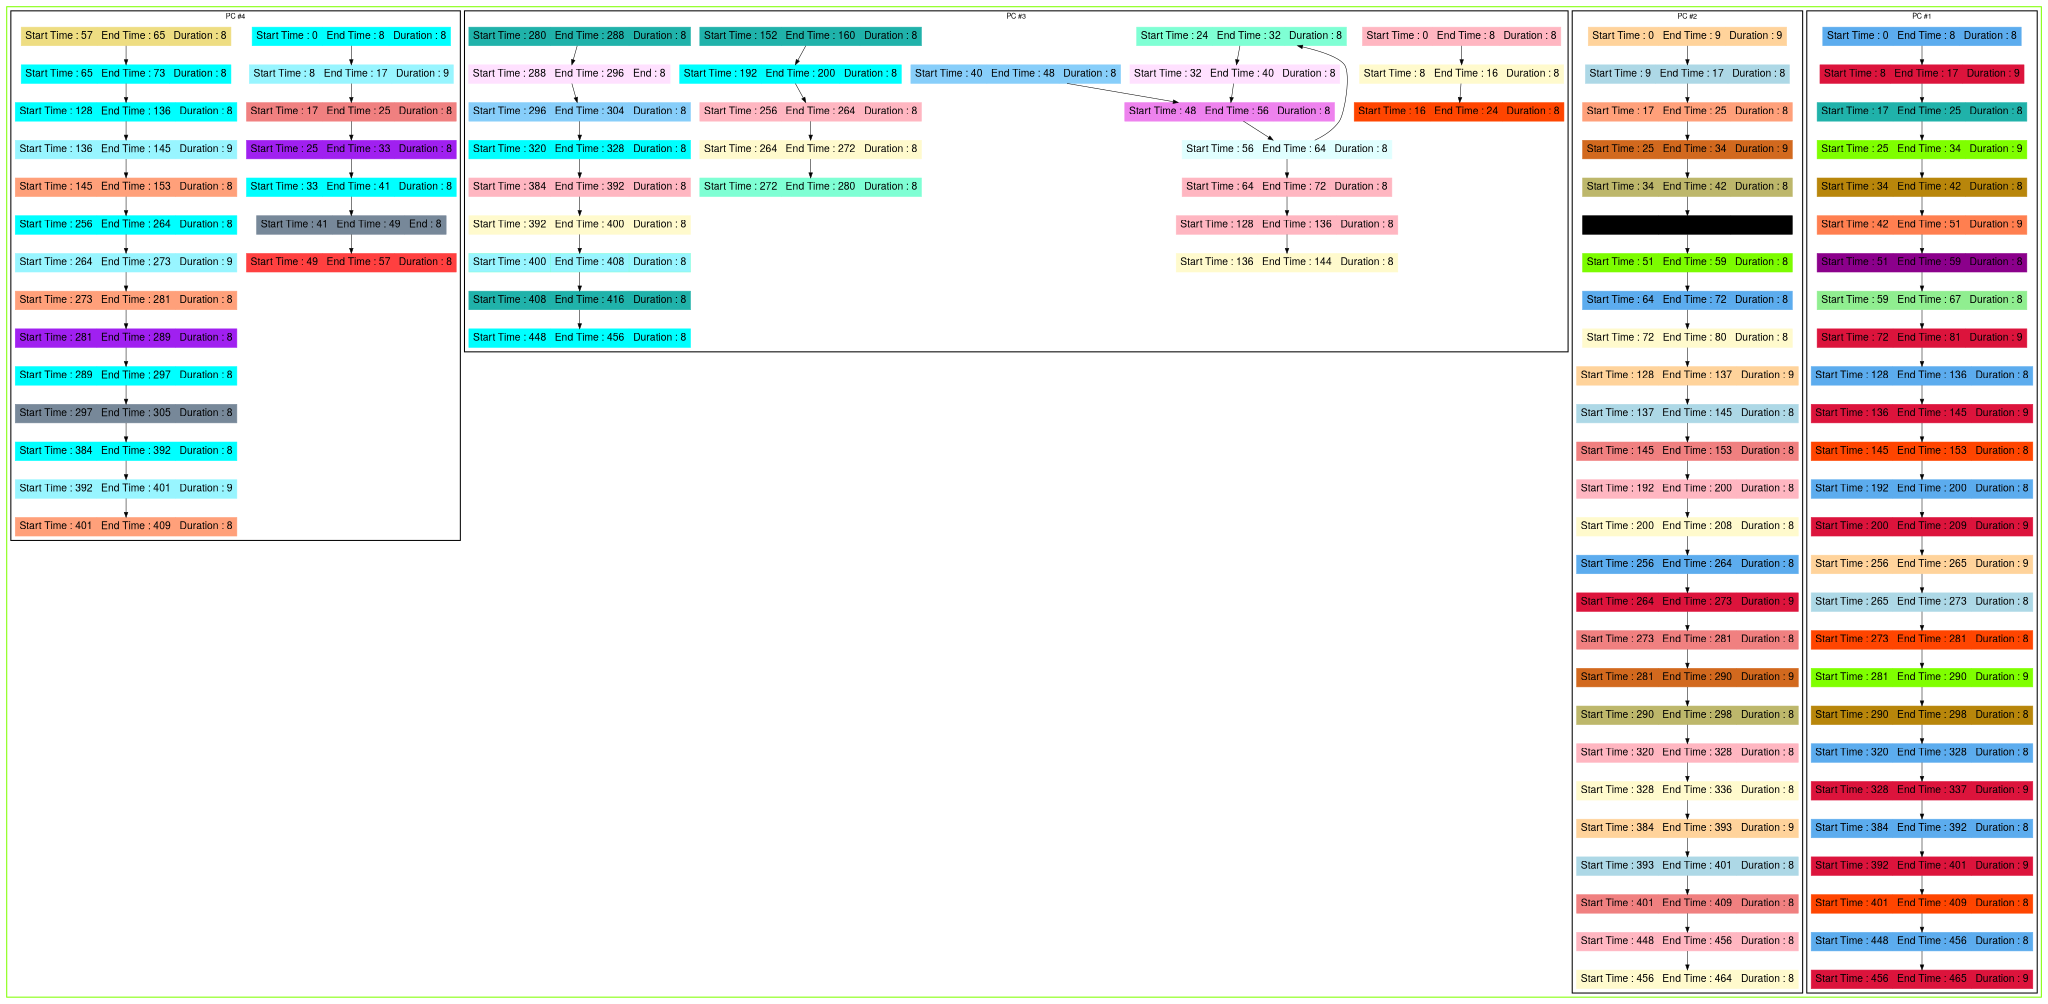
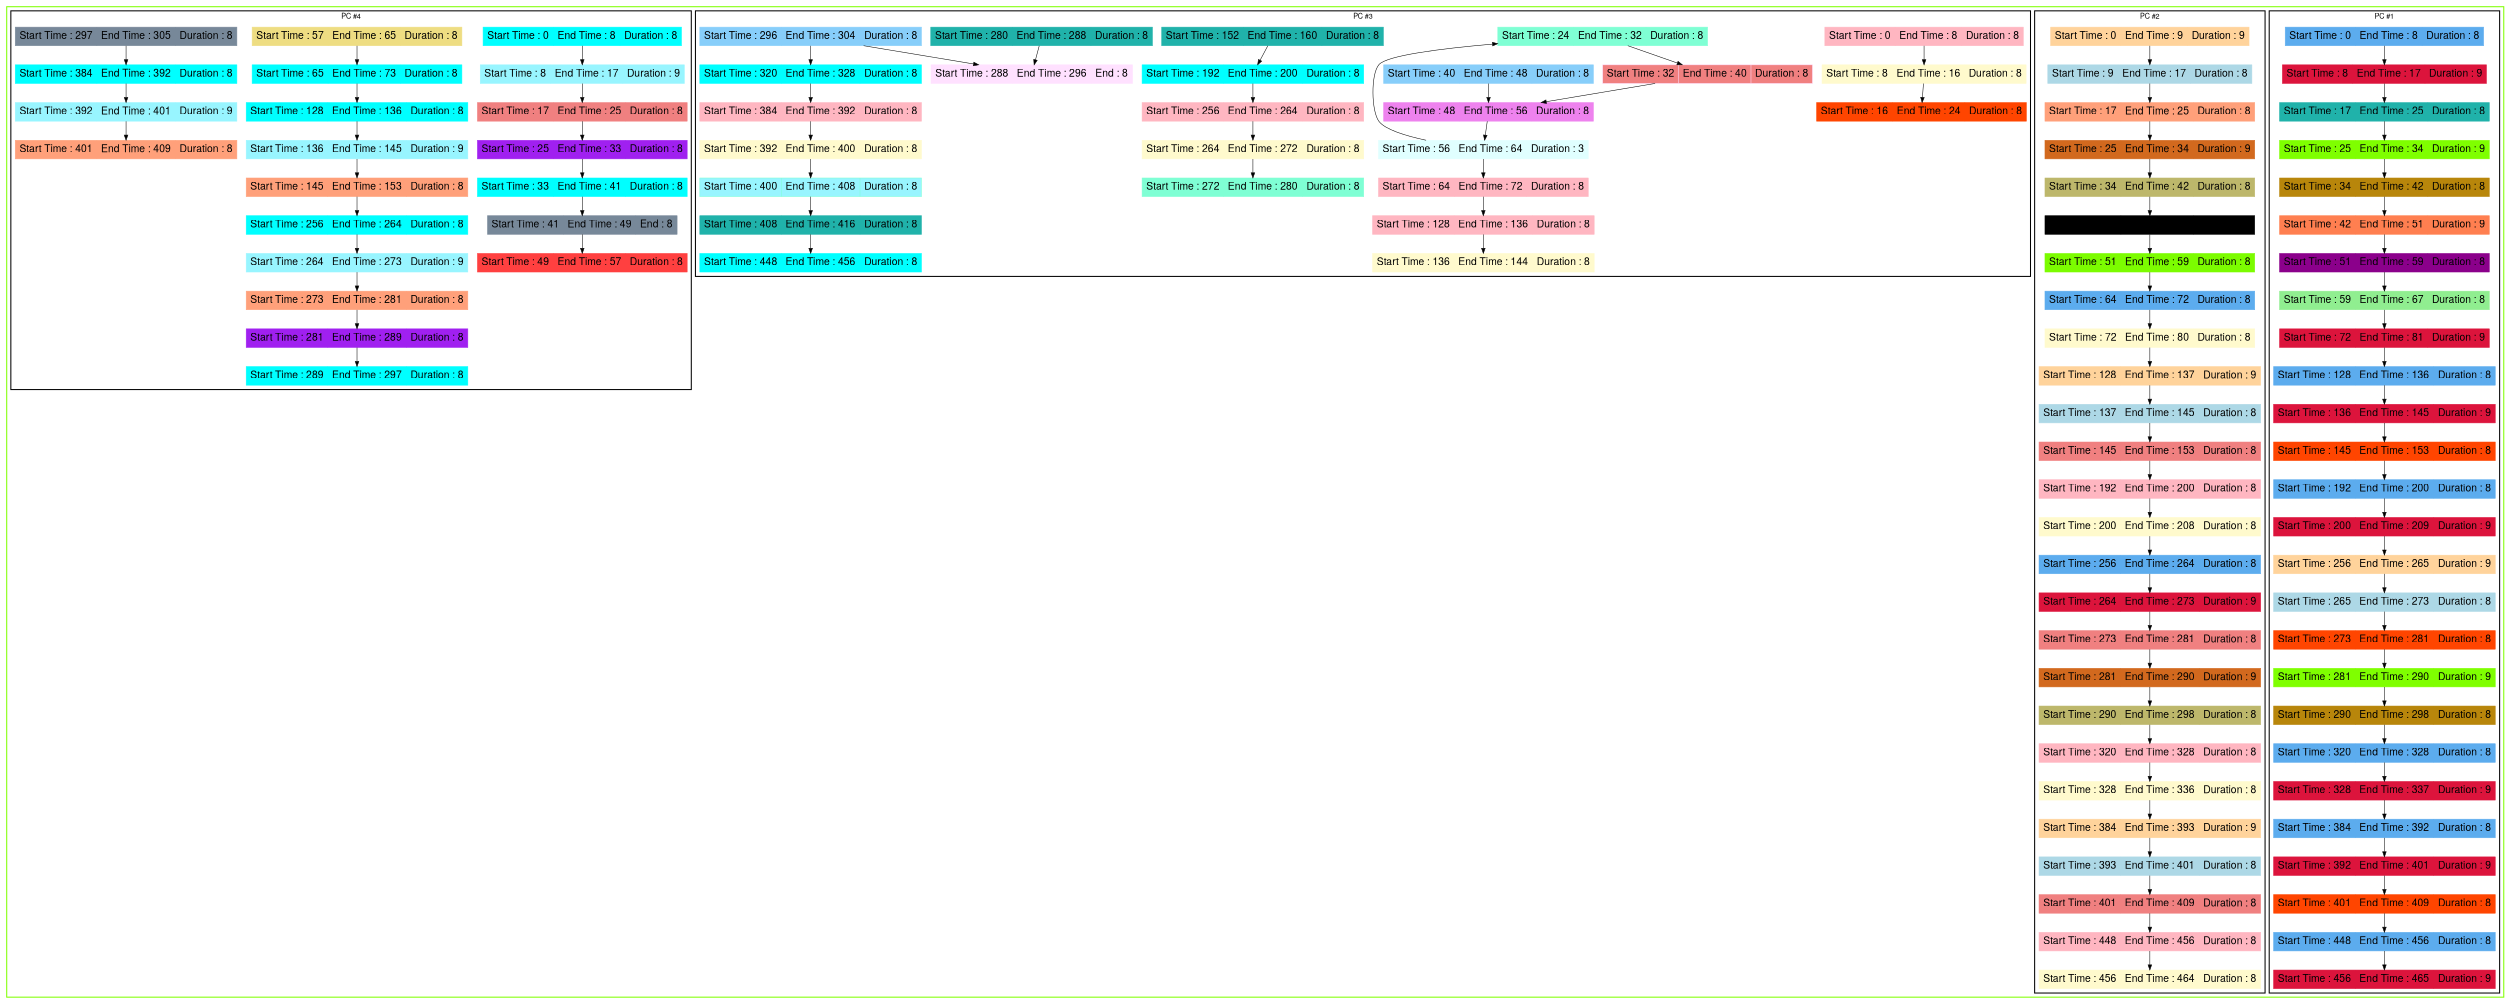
  digraph {
    fontname="Helvetica,Arial,sans-serif"
    rankdir=TB
    node [color=steelblue2 fontname="Helvetica,Arial,sans-serif" fontsize=20 shape=record style=filled]
    edge [fontname="Helvetica,Arial,sans-serif"]
    n1 [label="Start Time : 0 | End Time : 8 | Duration : 8"]
    n2 [color=crimson label="Start Time : 8 | End Time : 17 | Duration : 9"]
    n3 [color=lightseagreen label="Start Time : 17 | End Time : 25 | Duration : 8"]
    n4 [color=chartreuse label="Start Time : 25 | End Time : 34 | Duration : 9"]
    n5 [color=darkgoldenrod label="Start Time : 34 | End Time : 42 | Duration : 8"]
    n6 [color=coral label="Start Time : 42 | End Time : 51 | Duration : 9"]
    n7 [color=darkmagenta label="Start Time : 51 | End Time : 59 | Duration : 8"]
    n8 [color=lightgreen label="Start Time : 59 | End Time : 67 | Duration : 8"]
    n9 [color=crimson label="Start Time : 72 | End Time : 81 | Duration : 9"]
    n10 [label="Start Time : 128 | End Time : 136 | Duration : 8"]
    n11 [color=crimson label="Start Time : 136 | End Time : 145 | Duration : 9"]
    n12 [color=orangered1 label="Start Time : 145 | End Time : 153 | Duration : 8"]
    n13 [label="Start Time : 192 | End Time : 200 | Duration : 8"]
    n14 [color=crimson label="Start Time : 200 | End Time : 209 | Duration : 9"]
    n15 [color=burlywood1 label="Start Time : 256 | End Time : 265 | Duration : 9"]
    n16 [color=lightblue label="Start Time : 265 | End Time : 273 | Duration : 8"]
    n17 [color=orangered1 label="Start Time : 273 | End Time : 281 | Duration : 8"]
    n18 [color=chartreuse label="Start Time : 281 | End Time : 290 | Duration : 9"]
    n19 [color=darkgoldenrod label="Start Time : 290 | End Time : 298 | Duration : 8"]
    n20 [label="Start Time : 320 | End Time : 328 | Duration : 8"]
    n21 [color=crimson label="Start Time : 328 | End Time : 337 | Duration : 9"]
    n22 [label="Start Time : 384 | End Time : 392 | Duration : 8"]
    n23 [color=crimson label="Start Time : 392 | End Time : 401 | Duration : 9"]
    n24 [color=orangered1 label="Start Time : 401 | End Time : 409 | Duration : 8"]
    n25 [label="Start Time : 448 | End Time : 456 | Duration : 8"]
    n26 [color=crimson label="Start Time : 456 | End Time : 465 | Duration : 9"]
    n27 [color=burlywood1 label="Start Time : 0 | End Time : 9 | Duration : 9"]
    n28 [color=lightblue label="Start Time : 9 | End Time : 17 | Duration : 8"]
    n29 [color=lightsalmon label="Start Time : 17 | End Time : 25 | Duration : 8"]
    n30 [color=chocolate label="Start Time : 25 | End Time : 34 | Duration : 9"]
    n31 [color=darkkhaki label="Start Time : 34 | End Time : 42 | Duration : 8"]
    n32 [color=cornflower label="Start Time : 42 | End Time : 51 | Duration : 9"]
    n33 [color=lawngreen label="Start Time : 51 | End Time : 59 | Duration : 8"]
    n34 [label="Start Time : 64 | End Time : 72 | Duration : 8"]
    n35 [color=lemonchiffon label="Start Time : 72 | End Time : 80 | Duration : 8"]
    n36 [color=burlywood1 label="Start Time : 128 | End Time : 137 | Duration : 9"]
    n37 [color=lightblue label="Start Time : 137 | End Time : 145 | Duration : 8"]
    n38 [color=lightcoral label="Start Time : 145 | End Time : 153 | Duration : 8"]
    n39 [color=lightpink label="Start Time : 192 | End Time : 200 | Duration : 8"]
    n40 [color=lemonchiffon label="Start Time : 200 | End Time : 208 | Duration : 8"]
    n41 [label="Start Time : 256 | End Time : 264 | Duration : 8"]
    n42 [color=crimson label="Start Time : 264 | End Time : 273 | Duration : 9"]
    n43 [color=lightcoral label="Start Time : 273 | End Time : 281 | Duration : 8"]
    n44 [color=chocolate label="Start Time : 281 | End Time : 290 | Duration : 9"]
    n45 [color=darkkhaki label="Start Time : 290 | End Time : 298 | Duration : 8"]
    n46 [color=lightpink label="Start Time : 320 | End Time : 328 | Duration : 8"]
    n47 [color=lemonchiffon label="Start Time : 328 | End Time : 336 | Duration : 8"]
    n48 [color=burlywood1 label="Start Time : 384 | End Time : 393 | Duration : 9"]
    n49 [color=lightblue label="Start Time : 393 | End Time : 401 | Duration : 8"]
    n50 [color=lightcoral label="Start Time : 401 | End Time : 409 | Duration : 8"]
    n51 [color=lightpink label="Start Time : 448 | End Time : 456 | Duration : 8"]
    n52 [color=lemonchiffon label="Start Time : 456 | End Time : 464 | Duration : 8"]
    n53 [color=lightpink label="Start Time : 0 | End Time : 8 | Duration : 8"]
    n54 [color=lemonchiffon label="Start Time : 8 | End Time : 16 | Duration : 8"]
    n55 [color=orangered1 label="Start Time : 16 | End Time : 24 | Duration : 8"]
    n56 [color=aquamarine label="Start Time : 24 | End Time : 32 | Duration : 8"]
-   n57 [color=thistle1 label="Start Time : 32 | End Time : 40 | Duration : 8"]
+   n57 [color=thistle1 label="Start Time : 32 | End Time : 40 | Duration : 8" fillcolor=lightcoral]
    n58 [color=lightskyblue label="Start Time : 40 | End Time : 48 | Duration : 8"]
    n59 [color=violet label="Start Time : 48 | End Time : 56 | Duration : 8"]
-   n60 [color=lightcyan label="Start Time : 56 | End Time : 64 | Duration : 8"]
+   n60 [color=lightcyan label="Start Time : 56 | End Time : 64 | Duration : 3"]
    n61 [color=lightpink label="Start Time : 64 | End Time : 72 | Duration : 8"]
    n62 [color=lightpink label="Start Time : 128 | End Time : 136 | Duration : 8"]
    n63 [color=lemonchiffon label="Start Time : 136 | End Time : 144 | Duration : 8"]
    n64 [color=lightseagreen label="Start Time : 152 | End Time : 160 | Duration : 8"]
    n65 [color=aqua label="Start Time : 192 | End Time : 200 | Duration : 8"]
    n66 [color=lightpink label="Start Time : 256 | End Time : 264 | Duration : 8"]
    n67 [color=lemonchiffon label="Start Time : 264 | End Time : 272 | Duration : 8"]
    n68 [color=aquamarine label="Start Time : 272 | End Time : 280 | Duration : 8"]
    n69 [color=lightseagreen label="Start Time : 280 | End Time : 288 | Duration : 8"]
    n70 [color=thistle1 label="Start Time : 288 | End Time : 296 | End : 8"]
    n71 [color=lightskyblue label="Start Time : 296 | End Time : 304 | Duration : 8"]
    n72 [color=aqua label="Start Time : 320 | End Time : 328 | Duration : 8"]
    n73 [color=lightpink label="Start Time : 384 | End Time : 392 | Duration : 8"]
    n74 [color=lemonchiffon label="Start Time : 392 | End Time : 400 | Duration : 8"]
    n75 [color=aquamarine fillcolor=cadetblue1 label="Start Time : 400 | End Time : 408 | Duration : 8"]
    n76 [color=lightseagreen label="Start Time : 408 | End Time : 416 | Duration : 8"]
    n77 [color=aqua label="Start Time : 448 | End Time : 456 | Duration : 8"]
    n78 [color=aqua label="Start Time : 0 | End Time : 8 | Duration : 8"]
    n79 [color=cadetblue1 label="Start Time : 8 | End Time : 17 | Duration : 9"]
    n80 [color=lightcoral label="Start Time : 17 | End Time : 25 | Duration : 8"]
    n81 [color=x11purple label="Start Time : 25 | End Time : 33 | Duration : 8"]
    n82 [color=cyan label="Start Time : 33 | End Time : 41 | Duration : 8"]
    n83 [color=lightslategray label="Start Time : 41 | End Time : 49 | End : 8"]
    n84 [color=brown1 label="Start Time : 49 | End Time : 57 | Duration : 8"]
    n85 [color=lightgoldenrod label="Start Time : 57 | End Time : 65 | Duration : 8"]
    n86 [color=aqua label="Start Time : 65 | End Time : 73 | Duration : 8"]
    n87 [color=aqua label="Start Time : 128 | End Time : 136 | Duration : 8"]
    n88 [color=cadetblue1 label="Start Time : 136 | End Time : 145 | Duration : 9"]
    n89 [color=lightsalmon label="Start Time : 145 | End Time : 153 | Duration : 8"]
    n90 [color=aqua label="Start Time : 256 | End Time : 264 | Duration : 8"]
    n91 [color=cadetblue1 label="Start Time : 264 | End Time : 273 | Duration : 9"]
    n92 [color=lightsalmon label="Start Time : 273 | End Time : 281 | Duration : 8"]
    n93 [color=x11purple label="Start Time : 281 | End Time : 289 | Duration : 8"]
    n94 [color=cyan label="Start Time : 289 | End Time : 297 | Duration : 8"]
    n95 [color=lightslategray label="Start Time : 297 | End Time : 305 | Duration : 8"]
    n96 [color=aqua label="Start Time : 384 | End Time : 392 | Duration : 8"]
    n97 [color=cadetblue1 label="Start Time : 392 | End Time : 401 | Duration : 9"]
    n98 [color=lightsalmon label="Start Time : 401 | End Time : 409 | Duration : 8"]
    subgraph cluster_1 {
      color=chartreuse
      style=bold
      subgraph cluster_2 {
        color=black
        label="PC #1"
        style=bold
        n1
        n2
        n3
        n4
        n5
        n6
        n7
        n8
        n9
        n10
        n11
        n12
        n13
        n14
        n15
        n16
        n17
        n18
        n19
        n20
        n21
        n22
        n23
        n24
        n25
        n26
      }
      subgraph cluster_3 {
        color=black
        label="PC #2"
        style=bold
        n27
        n28
        n29
        n30
        n31
        n32
        n33
        n34
        n35
        n36
        n37
        n38
        n39
        n40
        n41
        n42
        n43
        n44
        n45
        n46
        n47
        n48
        n49
        n50
        n51
        n52
      }
      subgraph cluster_4 {
        color=black
        label="PC #3"
        style=bold
        n53
        n54
        n55
        n56
        n57
        n58
        n59
        n60
        n61
        n62
        n63
        n64
        n65
        n66
        n67
        n68
        n69
        n70
        n71
        n72
        n73
        n74
        n75
        n76
        n77
      }
      subgraph cluster_5 {
        color=black
        label="PC #4"
        style=bold
        n78
        n79
        n80
        n81
        n82
        n83
        n84
        n85
        n86
        n87
        n88
        n89
        n90
        n91
        n92
        n93
        n94
        n95
        n96
        n97
        n98
      }
    }
    n1 -> n2
    n2 -> n3
    n3 -> n4
    n4 -> n5
    n5 -> n6
    n6 -> n7
    n7 -> n8
    n8 -> n9
    n9 -> n10
    n10 -> n11
    n11 -> n12
    n12 -> n13
    n13 -> n14
    n14 -> n15
    n15 -> n16
    n16 -> n17
    n17 -> n18
    n18 -> n19
    n19 -> n20
    n20 -> n21
    n21 -> n22
    n22 -> n23
    n23 -> n24
    n24 -> n25
    n25 -> n26
    n27 -> n28
    n28 -> n29
    n29 -> n30
    n30 -> n31
    n31 -> n32
    n32 -> n33
    n33 -> n34
    n34 -> n35
    n35 -> n36
    n36 -> n37
    n37 -> n38
    n38 -> n39
    n39 -> n40
    n40 -> n41
    n41 -> n42
    n42 -> n43
    n43 -> n44
    n44 -> n45
    n45 -> n46
    n46 -> n47
    n47 -> n48
    n48 -> n49
    n49 -> n50
    n50 -> n51
    n51 -> n52
    n53 -> n54
    n54 -> n55
    n56 -> n57
    n57 -> n59
    n58 -> n59
    n59 -> n60
    n60 -> n56
    n60 -> n61
    n61 -> n62
    n62 -> n63
    n64 -> n65
    n65 -> n66
    n66 -> n67
    n67 -> n68
    n69 -> n70
-   n70 -> n71
+   n71 -> n70
    n71 -> n72
    n72 -> n73
    n73 -> n74
    n74 -> n75
    n75 -> n76
    n76 -> n77
    n78 -> n79
    n79 -> n80
    n80 -> n81
    n81 -> n82
    n82 -> n83
    n83 -> n84
    n85 -> n86
    n86 -> n87
    n87 -> n88
    n88 -> n89
    n89 -> n90
    n90 -> n91
    n91 -> n92
    n92 -> n93
    n93 -> n94
-   n94 -> n95
    n95 -> n96
    n96 -> n97
    n97 -> n98
  }
